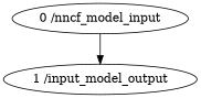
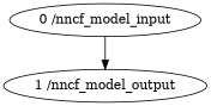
  strict digraph {
    "0 /nncf_model_input" [type=nncf_model_input]
-   "1 /nncf_model_output" [type=nncf_model_output label="1 /input_model_output"]
+   "1 /nncf_model_output" [type=nncf_model_output]
    "0 /nncf_model_input" -> "1 /nncf_model_output"
  }
